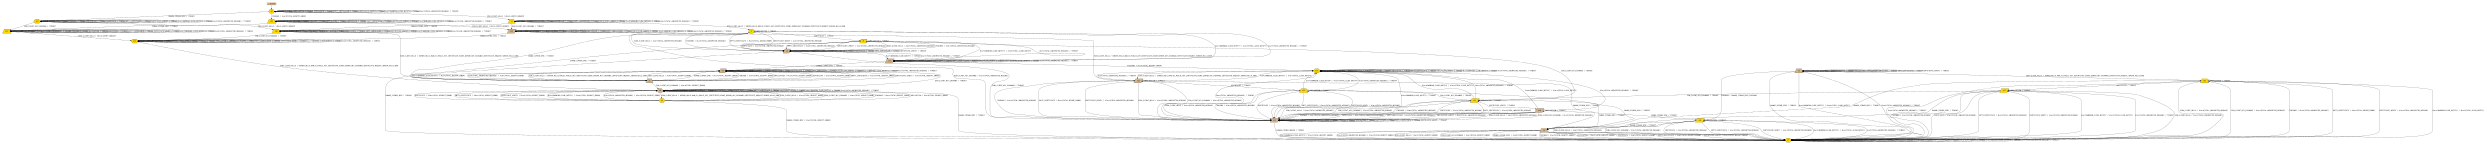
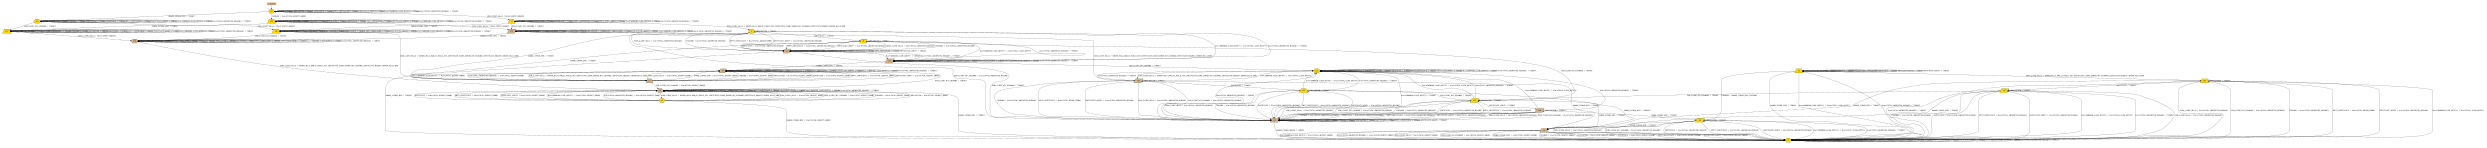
  digraph {
    fontname="JetBrains Mono"
    node [fillcolor=gold fontname="JetBrains Mono" shape=parallelogram style=filled]
    edge [fontname="JetBrains Mono"]
    n1 [label=s0 shape=hexagon]
    n2 [label=s1 shape=trapezium]
    n3 [label=s15 shape=hexagon]
    n4 [label=s22 shape=trapezium]
    n5 [label=s2 shape=hexagon]
    n6 [label=s10 shape=trapezium]
    n7 [fillcolor=tan label=s19]
    n8 [label=s21 shape=trapezium]
    n9 [fillcolor=tan label=s3]
    n10 [fillcolor=tan label=s4 shape=trapezium]
    n11 [label=s5]
    n12 [fillcolor=tan label=s11]
    n13 [fillcolor=tan label=s13]
-   n14 [label=s12 shape=hexagon]
+   n14 [fillcolor=tan label=s12 shape=hexagon]
    n15 [fillcolor=tan label=s16]
    n16 [label=s7 shape=hexagon]
    n17 [fillcolor=tan label=s6]
    n18 [fillcolor=tan label=s8 shape=hexagon]
    n19 [label=s17]
    n20 [label=s14 shape=hexagon]
    n21 [label=s9 shape=hexagon]
    n22 [fillcolor=tan label=s20 shape=trapezium]
    n23 [fillcolor=tan label=s18]
    n24 [label=s23 shape=trapezium]
    n25 [label=s24]
-   n26 [fillcolor=tan label=s25 shape=trapezium]
+   n26 [label=s25 shape=trapezium]
    n27 [label=s26 shape=trapezium]
    n28 [label=s27]
    __start0 [fillcolor=tan height=0 shape=none width=0]
    n1 -> n1 [label="FINISHED / TIMEOUT"]
    n1 -> n1 [label="APPLICATION / TIMEOUT"]
    n1 -> n1 [label="CERTIFICATE / TIMEOUT"]
    n1 -> n1 [label="EMPTY_CERTIFICATE / TIMEOUT"]
    n1 -> n1 [label="CERTIFICATE_VERIFY / TIMEOUT"]
    n1 -> n1 [label="Alert(WARNING,CLOSE_NOTIFY) / TIMEOUT"]
    n1 -> n1 [label="Alert(FATAL,UNEXPECTED_MESSAGE) / TIMEOUT"]
    n1 -> n2 [label="ECDH_CLIENT_HELLO / HELLO_VERIFY_REQUEST"]
    n1 -> n3 [label="CHANGE_CIPHER_SPEC / TIMEOUT"]
    n1 -> n4 [label="FINISHED / Alert(FATAL,DECRYPT_ERROR)"]
    n2 -> n2 [label="FINISHED / TIMEOUT"]
    n2 -> n2 [label="APPLICATION / TIMEOUT"]
    n2 -> n2 [label="CERTIFICATE / TIMEOUT"]
    n2 -> n2 [label="EMPTY_CERTIFICATE / TIMEOUT"]
    n2 -> n2 [label="CERTIFICATE_VERIFY / TIMEOUT"]
    n2 -> n2 [label="Alert(WARNING,CLOSE_NOTIFY) / TIMEOUT"]
    n2 -> n2 [label="Alert(FATAL,UNEXPECTED_MESSAGE) / TIMEOUT"]
    n2 -> n5 [label="ECDH_CLIENT_HELLO / SERVER_HELLO,RAW_EC_PUBLIC_KEY_CERTIFICATE,ECDHE_SERVER_KEY_EXCHANGE,CERTIFICATE_REQUEST,SERVER_HELLO_DONE"]
    n2 -> n6 [label="CHANGE_CIPHER_SPEC / TIMEOUT"]
    n2 -> n7 [label="ECDH_CLIENT_KEY_EXCHANGE / TIMEOUT"]
    n3 -> n3 [label="CHANGE_CIPHER_SPEC / TIMEOUT"]
    n3 -> n3 [label="FINISHED / TIMEOUT"]
    n3 -> n3 [label="APPLICATION / TIMEOUT"]
    n3 -> n3 [label="CERTIFICATE / TIMEOUT"]
    n3 -> n3 [label="EMPTY_CERTIFICATE / TIMEOUT"]
    n3 -> n3 [label="CERTIFICATE_VERIFY / TIMEOUT"]
    n3 -> n3 [label="Alert(WARNING,CLOSE_NOTIFY) / TIMEOUT"]
    n3 -> n3 [label="Alert(FATAL,UNEXPECTED_MESSAGE) / TIMEOUT"]
    n3 -> n6 [label="ECDH_CLIENT_HELLO / HELLO_VERIFY_REQUEST"]
    n3 -> n8 [label="ECDH_CLIENT_KEY_EXCHANGE / TIMEOUT"]
    n4 -> n4 [label="ECDH_CLIENT_KEY_EXCHANGE / TIMEOUT"]
    n4 -> n4 [label="FINISHED / TIMEOUT"]
    n4 -> n4 [label="APPLICATION / TIMEOUT"]
    n4 -> n4 [label="CERTIFICATE / TIMEOUT"]
    n4 -> n4 [label="EMPTY_CERTIFICATE / TIMEOUT"]
    n4 -> n4 [label="CERTIFICATE_VERIFY / TIMEOUT"]
    n4 -> n4 [label="Alert(WARNING,CLOSE_NOTIFY) / TIMEOUT"]
    n4 -> n4 [label="Alert(FATAL,UNEXPECTED_MESSAGE) / TIMEOUT"]
    n4 -> n7 [label="ECDH_CLIENT_HELLO / HELLO_VERIFY_REQUEST"]
    n4 -> n8 [label="CHANGE_CIPHER_SPEC / TIMEOUT"]
    n5 -> n5 [label="APPLICATION / TIMEOUT"]
    n5 -> n9 [label="ECDH_CLIENT_HELLO / Alert(FATAL,UNEXPECTED_MESSAGE)"]
    n5 -> n9 [label="FINISHED / Alert(FATAL,UNEXPECTED_MESSAGE)"]
    n5 -> n9 [label="EMPTY_CERTIFICATE / Alert(FATAL,DECODE_ERROR)"]
    n5 -> n9 [label="CERTIFICATE_VERIFY / Alert(FATAL,UNEXPECTED_MESSAGE)"]
    n5 -> n10 [label="CHANGE_CIPHER_SPEC / TIMEOUT"]
    n5 -> n11 [label="CERTIFICATE / TIMEOUT"]
    n5 -> n12 [label="Alert(WARNING,CLOSE_NOTIFY) / Alert(FATAL,CLOSE_NOTIFY)"]
    n5 -> n12 [label="Alert(FATAL,UNEXPECTED_MESSAGE) / TIMEOUT"]
    n5 -> n13 [label="ECDH_CLIENT_KEY_EXCHANGE / Alert(FATAL,UNEXPECTED_MESSAGE)"]
    n6 -> n6 [label="CHANGE_CIPHER_SPEC / TIMEOUT"]
    n6 -> n6 [label="FINISHED / TIMEOUT"]
    n6 -> n6 [label="APPLICATION / TIMEOUT"]
    n6 -> n6 [label="CERTIFICATE / TIMEOUT"]
    n6 -> n6 [label="EMPTY_CERTIFICATE / TIMEOUT"]
    n6 -> n6 [label="CERTIFICATE_VERIFY / TIMEOUT"]
    n6 -> n6 [label="Alert(WARNING,CLOSE_NOTIFY) / TIMEOUT"]
    n6 -> n6 [label="Alert(FATAL,UNEXPECTED_MESSAGE) / TIMEOUT"]
    n6 -> n10 [label="ECDH_CLIENT_HELLO / SERVER_HELLO,RAW_EC_PUBLIC_KEY_CERTIFICATE,ECDHE_SERVER_KEY_EXCHANGE,CERTIFICATE_REQUEST,SERVER_HELLO_DONE"]
    n6 -> n14 [label="ECDH_CLIENT_KEY_EXCHANGE / TIMEOUT"]
    n7 -> n7 [label="ECDH_CLIENT_KEY_EXCHANGE / TIMEOUT"]
    n7 -> n7 [label="FINISHED / TIMEOUT"]
    n7 -> n7 [label="APPLICATION / TIMEOUT"]
    n7 -> n7 [label="CERTIFICATE / TIMEOUT"]
    n7 -> n7 [label="EMPTY_CERTIFICATE / TIMEOUT"]
    n7 -> n7 [label="CERTIFICATE_VERIFY / TIMEOUT"]
    n7 -> n7 [label="Alert(WARNING,CLOSE_NOTIFY) / TIMEOUT"]
    n7 -> n7 [label="Alert(FATAL,UNEXPECTED_MESSAGE) / TIMEOUT"]
    n7 -> n14 [label="CHANGE_CIPHER_SPEC / TIMEOUT"]
    n7 -> n15 [label="ECDH_CLIENT_HELLO / SERVER_HELLO,RAW_EC_PUBLIC_KEY_CERTIFICATE,ECDHE_SERVER_KEY_EXCHANGE,CERTIFICATE_REQUEST,SERVER_HELLO_DONE"]
    n8 -> n8 [label="ECDH_CLIENT_KEY_EXCHANGE / TIMEOUT"]
    n8 -> n8 [label="CHANGE_CIPHER_SPEC / TIMEOUT"]
    n8 -> n8 [label="FINISHED / TIMEOUT"]
    n8 -> n8 [label="APPLICATION / TIMEOUT"]
    n8 -> n8 [label="CERTIFICATE / TIMEOUT"]
    n8 -> n8 [label="EMPTY_CERTIFICATE / TIMEOUT"]
    n8 -> n8 [label="CERTIFICATE_VERIFY / TIMEOUT"]
    n8 -> n8 [label="Alert(WARNING,CLOSE_NOTIFY) / TIMEOUT"]
    n8 -> n8 [label="Alert(FATAL,UNEXPECTED_MESSAGE) / TIMEOUT"]
    n8 -> n14 [label="ECDH_CLIENT_HELLO / HELLO_VERIFY_REQUEST"]
    n9 -> n9 [label="ECDH_CLIENT_HELLO / TIMEOUT"]
    n9 -> n9 [label="FINISHED / TIMEOUT"]
    n9 -> n9 [label="APPLICATION / TIMEOUT"]
    n9 -> n9 [label="CERTIFICATE / TIMEOUT"]
    n9 -> n9 [label="EMPTY_CERTIFICATE / TIMEOUT"]
    n9 -> n9 [label="CERTIFICATE_VERIFY / TIMEOUT"]
    n9 -> n12 [label="Alert(WARNING,CLOSE_NOTIFY) / TIMEOUT"]
    n9 -> n12 [label="Alert(FATAL,UNEXPECTED_MESSAGE) / TIMEOUT"]
    n9 -> n13 [label="ECDH_CLIENT_KEY_EXCHANGE / TIMEOUT"]
    n9 -> n16 [label="CHANGE_CIPHER_SPEC / TIMEOUT"]
    n10 -> n17 [label="ECDH_CLIENT_HELLO / Alert(FATAL,DECRYPT_ERROR)"]
    n10 -> n17 [label="CHANGE_CIPHER_SPEC / Alert(FATAL,DECRYPT_ERROR)"]
    n10 -> n17 [label="FINISHED / Alert(FATAL,DECRYPT_ERROR)"]
    n10 -> n17 [label="APPLICATION / Alert(FATAL,DECRYPT_ERROR)"]
    n10 -> n17 [label="CERTIFICATE / Alert(FATAL,DECRYPT_ERROR)"]
    n10 -> n17 [label="EMPTY_CERTIFICATE / Alert(FATAL,DECRYPT_ERROR)"]
    n10 -> n17 [label="CERTIFICATE_VERIFY / Alert(FATAL,DECRYPT_ERROR)"]
    n10 -> n17 [label="Alert(WARNING,CLOSE_NOTIFY) / Alert(FATAL,DECRYPT_ERROR)"]
    n10 -> n17 [label="Alert(FATAL,UNEXPECTED_MESSAGE) / Alert(FATAL,DECRYPT_ERROR)"]
    n10 -> n18 [label="ECDH_CLIENT_KEY_EXCHANGE / Alert(FATAL,DECRYPT_ERROR)"]
    n11 -> n9 [label="ECDH_CLIENT_HELLO / Alert(FATAL,UNEXPECTED_MESSAGE)"]
    n11 -> n9 [label="FINISHED / Alert(FATAL,UNEXPECTED_MESSAGE)"]
    n11 -> n9 [label="CERTIFICATE / Alert(FATAL,UNEXPECTED_MESSAGE)"]
    n11 -> n9 [label="EMPTY_CERTIFICATE / Alert(FATAL,UNEXPECTED_MESSAGE)"]
    n11 -> n9 [label="CERTIFICATE_VERIFY / Alert(FATAL,UNEXPECTED_MESSAGE)"]
    n11 -> n10 [label="CHANGE_CIPHER_SPEC / TIMEOUT"]
    n11 -> n11 [label="APPLICATION / TIMEOUT"]
    n11 -> n12 [label="Alert(WARNING,CLOSE_NOTIFY) / Alert(FATAL,CLOSE_NOTIFY)"]
    n11 -> n12 [label="Alert(FATAL,UNEXPECTED_MESSAGE) / TIMEOUT"]
    n11 -> n19 [label="ECDH_CLIENT_KEY_EXCHANGE / TIMEOUT"]
    n12 -> n12 [label="FINISHED / TIMEOUT"]
    n12 -> n12 [label="APPLICATION / TIMEOUT"]
    n12 -> n12 [label="CERTIFICATE / TIMEOUT"]
    n12 -> n12 [label="EMPTY_CERTIFICATE / TIMEOUT"]
    n12 -> n12 [label="CERTIFICATE_VERIFY / TIMEOUT"]
    n12 -> n12 [label="Alert(WARNING,CLOSE_NOTIFY) / TIMEOUT"]
    n12 -> n12 [label="Alert(FATAL,UNEXPECTED_MESSAGE) / TIMEOUT"]
    n12 -> n17 [label="CHANGE_CIPHER_SPEC / TIMEOUT"]
-   n12 -> n20 [label="FINISHED / Alert(FATAL,DECRYPT_ERROR)"]
+   n12 -> n20 [label="ECDH_CLIENT_KEY_EXCHANGE / TIMEOUT"]
    n13 -> n13 [label="ECDH_CLIENT_HELLO / TIMEOUT"]
    n13 -> n13 [label="ECDH_CLIENT_KEY_EXCHANGE / TIMEOUT"]
    n13 -> n13 [label="FINISHED / TIMEOUT"]
    n13 -> n13 [label="APPLICATION / TIMEOUT"]
    n13 -> n13 [label="CERTIFICATE / TIMEOUT"]
    n13 -> n13 [label="EMPTY_CERTIFICATE / TIMEOUT"]
    n13 -> n13 [label="CERTIFICATE_VERIFY / TIMEOUT"]
    n13 -> n16 [label="CHANGE_CIPHER_SERVER / TIMEOUT"]
    n13 -> n20 [label="Alert(WARNING,CLOSE_NOTIFY) / TIMEOUT"]
    n13 -> n20 [label="Alert(FATAL,UNEXPECTED_MESSAGE) / TIMEOUT"]
    n14 -> n14 [label="ECDH_CLIENT_KEY_EXCHANGE / TIMEOUT"]
    n14 -> n14 [label="CHANGE_CIPHER_SPEC / TIMEOUT"]
    n14 -> n14 [label="FINISHED / TIMEOUT"]
    n14 -> n14 [label="APPLICATION / TIMEOUT"]
    n14 -> n14 [label="CERTIFICATE / TIMEOUT"]
    n14 -> n14 [label="EMPTY_CERTIFICATE / TIMEOUT"]
    n14 -> n14 [label="CERTIFICATE_VERIFY / TIMEOUT"]
    n14 -> n14 [label="Alert(WARNING,CLOSE_NOTIFY) / TIMEOUT"]
    n14 -> n14 [label="Alert(FATAL,UNEXPECTED_MESSAGE) / TIMEOUT"]
    n14 -> n18 [label="ECDH_CLIENT_HELLO / SERVER_HELLO,RAW_EC_PUBLIC_KEY_CERTIFICATE,ECDHE_SERVER_KEY_EXCHANGE,CERTIFICATE_REQUEST,SERVER_HELLO_DONE"]
    n15 -> n13 [label="ECDH_CLIENT_HELLO / Alert(FATAL,UNEXPECTED_MESSAGE)"]
    n15 -> n13 [label="ECDH_CLIENT_KEY_EXCHANGE / Alert(FATAL,UNEXPECTED_MESSAGE)"]
    n15 -> n13 [label="FINISHED / Alert(FATAL,UNEXPECTED_MESSAGE)"]
    n15 -> n13 [label="EMPTY_CERTIFICATE / Alert(FATAL,DECODE_ERROR)"]
    n15 -> n13 [label="CERTIFICATE_VERIFY / Alert(FATAL,UNEXPECTED_MESSAGE)"]
    n15 -> n15 [label="APPLICATION / TIMEOUT"]
    n15 -> n20 [label="Alert(WARNING,CLOSE_NOTIFY) / Alert(FATAL,CLOSE_NOTIFY)"]
    n15 -> n20 [label="Alert(FATAL,UNEXPECTED_MESSAGE) / TIMEOUT"]
    n15 -> n22 [label="CHANGE_CIPHER_SPEC / TIMEOUT"]
    n15 -> n24 [label="CERTIFICATE / TIMEOUT"]
    n16 -> n16 [label="ECDH_CLIENT_HELLO / TIMEOUT"]
    n16 -> n16 [label="ECDH_CLIENT_KEY_EXCHANGE / TIMEOUT"]
    n16 -> n16 [label="CHANGE_CIPHER_SPEC / TIMEOUT"]
    n16 -> n16 [label="FINISHED / TIMEOUT"]
    n16 -> n16 [label="APPLICATION / TIMEOUT"]
    n16 -> n16 [label="CERTIFICATE / TIMEOUT"]
    n16 -> n16 [label="EMPTY_CERTIFICATE / TIMEOUT"]
    n16 -> n16 [label="CERTIFICATE_VERIFY / TIMEOUT"]
    n16 -> n16 [label="Alert(WARNING,CLOSE_NOTIFY) / TIMEOUT"]
    n16 -> n16 [label="Alert(FATAL,UNEXPECTED_MESSAGE) / TIMEOUT"]
    n17 -> n10 [label="ECDH_CLIENT_HELLO / SERVER_HELLO,RAW_EC_PUBLIC_KEY_CERTIFICATE,ECDHE_SERVER_KEY_EXCHANGE,CERTIFICATE_REQUEST,SERVER_HELLO_DONE"]
    n17 -> n17 [label="CHANGE_CIPHER_SPEC / TIMEOUT"]
    n17 -> n17 [label="FINISHED / TIMEOUT"]
    n17 -> n17 [label="APPLICATION / TIMEOUT"]
    n17 -> n17 [label="CERTIFICATE / TIMEOUT"]
    n17 -> n17 [label="EMPTY_CERTIFICATE / TIMEOUT"]
    n17 -> n17 [label="CERTIFICATE_VERIFY / TIMEOUT"]
    n17 -> n17 [label="Alert(WARNING,CLOSE_NOTIFY) / TIMEOUT"]
    n17 -> n17 [label="Alert(FATAL,UNEXPECTED_MESSAGE) / TIMEOUT"]
    n17 -> n18 [label="ECDH_CLIENT_KEY_EXCHANGE / TIMEOUT"]
    n18 -> n16 [label="CHANGE_CIPHER_SPEC / TIMEOUT"]
    n18 -> n18 [label="ECDH_CLIENT_KEY_EXCHANGE / TIMEOUT"]
    n18 -> n18 [label="FINISHED / TIMEOUT"]
    n18 -> n18 [label="APPLICATION / TIMEOUT"]
    n18 -> n18 [label="CERTIFICATE / TIMEOUT"]
    n18 -> n18 [label="EMPTY_CERTIFICATE / TIMEOUT"]
    n18 -> n18 [label="CERTIFICATE_VERIFY / TIMEOUT"]
    n18 -> n18 [label="Alert(WARNING,CLOSE_NOTIFY) / TIMEOUT"]
    n18 -> n18 [label="Alert(FATAL,UNEXPECTED_MESSAGE) / TIMEOUT"]
    n18 -> n21 [label="ECDH_CLIENT_HELLO / SERVER_HELLO,RAW_EC_PUBLIC_KEY_CERTIFICATE,ECDHE_SERVER_KEY_EXCHANGE,CERTIFICATE_REQUEST,SERVER_HELLO_DONE"]
    n19 -> n13 [label="ECDH_CLIENT_HELLO / Alert(FATAL,UNEXPECTED_MESSAGE)"]
    n19 -> n13 [label="ECDH_CLIENT_KEY_EXCHANGE / Alert(FATAL,UNEXPECTED_MESSAGE)"]
    n19 -> n13 [label="FINISHED / Alert(FATAL,UNEXPECTED_MESSAGE)"]
    n19 -> n13 [label="CERTIFICATE / Alert(FATAL,UNEXPECTED_MESSAGE)"]
    n19 -> n13 [label="EMPTY_CERTIFICATE / Alert(FATAL,UNEXPECTED_MESSAGE)"]
    n19 -> n19 [label="APPLICATION / TIMEOUT"]
    n19 -> n20 [label="Alert(WARNING,CLOSE_NOTIFY) / Alert(FATAL,CLOSE_NOTIFY)"]
    n19 -> n20 [label="Alert(FATAL,UNEXPECTED_MESSAGE) / TIMEOUT"]
    n19 -> n22 [label="CHANGE_CIPHER_SPEC / TIMEOUT"]
    n19 -> n23 [label="CERTIFICATE_VERIFY / TIMEOUT"]
    n20 -> n15 [label="ECDH_CLIENT_HELLO / SERVER_HELLO,RAW_EC_PUBLIC_KEY_CERTIFICATE,ECDHE_SERVER_KEY_EXCHANGE,CERTIFICATE_REQUEST,SERVER_HELLO_DONE"]
    n20 -> n20 [label="ECDH_CLIENT_KEY_EXCHANGE / TIMEOUT"]
    n20 -> n20 [label="FINISHED / TIMEOUT"]
    n20 -> n20 [label="APPLICATION / TIMEOUT"]
    n20 -> n20 [label="CERTIFICATE / TIMEOUT"]
    n20 -> n20 [label="EMPTY_CERTIFICATE / TIMEOUT"]
    n20 -> n20 [label="CERTIFICATE_VERIFY / TIMEOUT"]
    n20 -> n20 [label="Alert(WARNING,CLOSE_NOTIFY) / TIMEOUT"]
    n20 -> n20 [label="Alert(FATAL,UNEXPECTED_MESSAGE) / TIMEOUT"]
    n21 -> n16 [label="CHANGE_CIPHER_SPEC / Alert(FATAL,DECRYPT_ERROR)"]
    n21 -> n18 [label="ECDH_CLIENT_HELLO / Alert(FATAL,DECRYPT_ERROR)"]
    n21 -> n18 [label="ECDH_CLIENT_KEY_EXCHANGE / Alert(FATAL,DECRYPT_ERROR)"]
    n21 -> n18 [label="FINISHED / Alert(FATAL,DECRYPT_ERROR)"]
    n21 -> n18 [label="APPLICATION / Alert(FATAL,DECRYPT_ERROR)"]
    n21 -> n18 [label="CERTIFICATE / Alert(FATAL,DECRYPT_ERROR)"]
    n21 -> n18 [label="EMPTY_CERTIFICATE / Alert(FATAL,DECRYPT_ERROR)"]
    n21 -> n18 [label="CERTIFICATE_VERIFY / Alert(FATAL,DECRYPT_ERROR)"]
    n21 -> n18 [label="Alert(WARNING,CLOSE_NOTIFY) / Alert(FATAL,DECRYPT_ERROR)"]
    n21 -> n18 [label="Alert(FATAL,UNEXPECTED_MESSAGE) / Alert(FATAL,DECRYPT_ERROR)"]
    n22 -> n16 [label="ECDH_CLIENT_HELLO / Alert(FATAL,DECRYPT_ERROR)"]
    n22 -> n16 [label="ECDH_CLIENT_KEY_EXCHANGE / Alert(FATAL,DECRYPT_ERROR)"]
    n22 -> n16 [label="CHANGE_CIPHER_SPEC / Alert(FATAL,DECRYPT_ERROR)"]
    n22 -> n16 [label="FINISHED / Alert(FATAL,DECRYPT_ERROR)"]
    n22 -> n16 [label="APPLICATION / Alert(FATAL,DECRYPT_ERROR)"]
    n22 -> n16 [label="CERTIFICATE / Alert(FATAL,DECRYPT_ERROR)"]
    n22 -> n16 [label="EMPTY_CERTIFICATE / Alert(FATAL,DECRYPT_ERROR)"]
    n22 -> n16 [label="CERTIFICATE_VERIFY / Alert(FATAL,DECRYPT_ERROR)"]
    n22 -> n16 [label="Alert(WARNING,CLOSE_NOTIFY) / Alert(FATAL,DECRYPT_ERROR)"]
    n22 -> n16 [label="Alert(FATAL,UNEXPECTED_MESSAGE) / Alert(FATAL,DECRYPT_ERROR)"]
    n23 -> n13 [label="ECDH_CLIENT_HELLO / Alert(FATAL,UNEXPECTED_MESSAGE)"]
    n23 -> n13 [label="ECDH_CLIENT_KEY_EXCHANGE / Alert(FATAL,UNEXPECTED_MESSAGE)"]
    n23 -> n13 [label="FINISHED / Alert(FATAL,UNEXPECTED_MESSAGE)"]
    n23 -> n13 [label="CERTIFICATE / Alert(FATAL,UNEXPECTED_MESSAGE)"]
    n23 -> n13 [label="EMPTY_CERTIFICATE / Alert(FATAL,UNEXPECTED_MESSAGE)"]
    n23 -> n13 [label="CERTIFICATE_VERIFY / Alert(FATAL,UNEXPECTED_MESSAGE)"]
    n23 -> n20 [label="Alert(WARNING,CLOSE_NOTIFY) / Alert(FATAL,CLOSE_NOTIFY)"]
    n23 -> n20 [label="Alert(FATAL,UNEXPECTED_MESSAGE) / TIMEOUT"]
    n23 -> n23 [label="APPLICATION / TIMEOUT"]
    n23 -> n25 [label="CHANGE_CIPHER_SPEC / TIMEOUT"]
    n24 -> n13 [label="ECDH_CLIENT_HELLO / Alert(FATAL,UNEXPECTED_MESSAGE)"]
    n24 -> n13 [label="FINISHED / Alert(FATAL,UNEXPECTED_MESSAGE)"]
    n24 -> n13 [label="CERTIFICATE / Alert(FATAL,UNEXPECTED_MESSAGE)"]
    n24 -> n13 [label="EMPTY_CERTIFICATE / Alert(FATAL,UNEXPECTED_MESSAGE)"]
    n24 -> n13 [label="CERTIFICATE_VERIFY / Alert(FATAL,UNEXPECTED_MESSAGE)"]
    n24 -> n19 [label="ECDH_CLIENT_KEY_EXCHANGE / TIMEOUT"]
    n24 -> n20 [label="Alert(WARNING,CLOSE_NOTIFY) / Alert(FATAL,CLOSE_NOTIFY)"]
    n24 -> n20 [label="Alert(FATAL,UNEXPECTED_MESSAGE) / TIMEOUT"]
    n24 -> n22 [label="CHANGE_CIPHER_SPEC / TIMEOUT"]
    n24 -> n24 [label="APPLICATION / TIMEOUT"]
    n25 -> n16 [label="ECDH_CLIENT_HELLO / Alert(FATAL,UNEXPECTED_MESSAGE)"]
    n25 -> n16 [label="ECDH_CLIENT_KEY_EXCHANGE / Alert(FATAL,UNEXPECTED_MESSAGE)"]
    n25 -> n16 [label="CERTIFICATE / Alert(FATAL,UNEXPECTED_MESSAGE)"]
    n25 -> n16 [label="EMPTY_CERTIFICATE / Alert(FATAL,UNEXPECTED_MESSAGE)"]
    n25 -> n16 [label="CERTIFICATE_VERIFY / Alert(FATAL,UNEXPECTED_MESSAGE)"]
    n25 -> n16 [label="Alert(WARNING,CLOSE_NOTIFY) / Alert(FATAL,CLOSE_NOTIFY)"]
    n25 -> n16 [label="Alert(FATAL,UNEXPECTED_MESSAGE) / TIMEOUT"]
    n25 -> n22 [label="CHANGE_CIPHER_SPEC / TIMEOUT"]
    n25 -> n25 [label="APPLICATION / TIMEOUT"]
    n26 -> n16 [label="CHANGE_CIPHER_SPEC / TIMEOUT"]
    n26 -> n16 [label="Alert(WARNING,CLOSE_NOTIFY) / Alert(FATAL,CLOSE_NOTIFY)"]
    n26 -> n16 [label="Alert(FATAL,UNEXPECTED_MESSAGE) / TIMEOUT"]
    n26 -> n25 [label="FINISHED / CHANGE_CIPHER_SPEC,FINISHED"]
    n26 -> n26 [label="ECDH_CLIENT_KEY_EXCHANGE / TIMEOUT"]
    n26 -> n26 [label="FINISHED / TIMEOUT"]
    n26 -> n26 [label="APPLICATION / APPLICATION"]
    n26 -> n26 [label="CERTIFICATE / TIMEOUT"]
    n26 -> n26 [label="EMPTY_CERTIFICATE / TIMEOUT"]
    n26 -> n26 [label="CERTIFICATE_VERIFY / TIMEOUT"]
    n26 -> n27 [label="ECDH_CLIENT_HELLO / SERVER_HELLO,RAW_EC_PUBLIC_KEY_CERTIFICATE,ECDHE_SERVER_KEY_EXCHANGE,CERTIFICATE_REQUEST,SERVER_HELLO_DONE"]
    n27 -> n16 [label="ECDH_CLIENT_HELLO / Alert(FATAL,UNEXPECTED_MESSAGE)"]
    n27 -> n16 [label="ECDH_CLIENT_KEY_EXCHANGE / Alert(FATAL,UNEXPECTED_MESSAGE)"]
    n27 -> n16 [label="FINISHED / Alert(FATAL,UNEXPECTED_MESSAGE)"]
    n27 -> n16 [label="EMPTY_CERTIFICATE / Alert(FATAL,DECODE_ERROR)"]
    n27 -> n16 [label="CERTIFICATE_VERIFY / Alert(FATAL,UNEXPECTED_MESSAGE)"]
    n27 -> n16 [label="Alert(WARNING,CLOSE_NOTIFY) / Alert(FATAL,CLOSE_NOTIFY)"]
    n27 -> n16 [label="Alert(FATAL,UNEXPECTED_MESSAGE) / TIMEOUT"]
    n27 -> n22 [label="CHANGE_CIPHER_SPEC / TIMEOUT"]
    n27 -> n27 [label="APPLICATION / TIMEOUT"]
    n27 -> n28 [label="CERTIFICATE / TIMEOUT"]
    n28 -> n16 [label="ECDH_CLIENT_HELLO / Alert(FATAL,UNEXPECTED_MESSAGE)"]
    n28 -> n16 [label="FINISHED / Alert(FATAL,UNEXPECTED_MESSAGE)"]
    n28 -> n16 [label="CERTIFICATE / Alert(FATAL,UNEXPECTED_MESSAGE)"]
    n28 -> n16 [label="EMPTY_CERTIFICATE / Alert(FATAL,UNEXPECTED_MESSAGE)"]
    n28 -> n16 [label="CERTIFICATE_VERIFY / Alert(FATAL,UNEXPECTED_MESSAGE)"]
    n28 -> n16 [label="Alert(WARNING,CLOSE_NOTIFY) / Alert(FATAL,CLOSE_NOTIFY)"]
    n28 -> n16 [label="Alert(FATAL,UNEXPECTED_MESSAGE) / TIMEOUT"]
    n28 -> n19 [label="ECDH_CLIENT_KEY_EXCHANGE / TIMEOUT"]
    n28 -> n22 [label="CHANGE_CIPHER_SPEC / TIMEOUT"]
    n28 -> n28 [label="APPLICATION / TIMEOUT"]
    __start0 -> n1
  }
